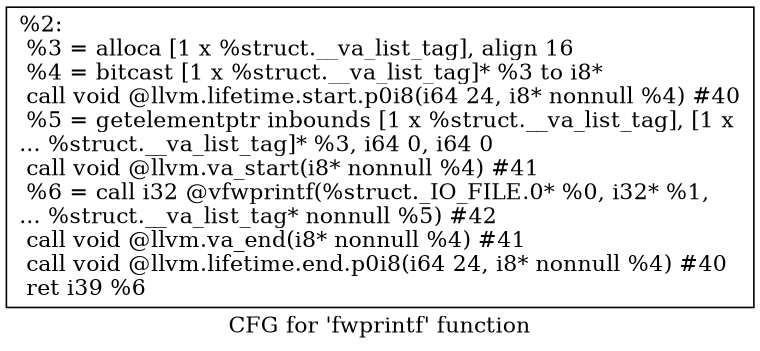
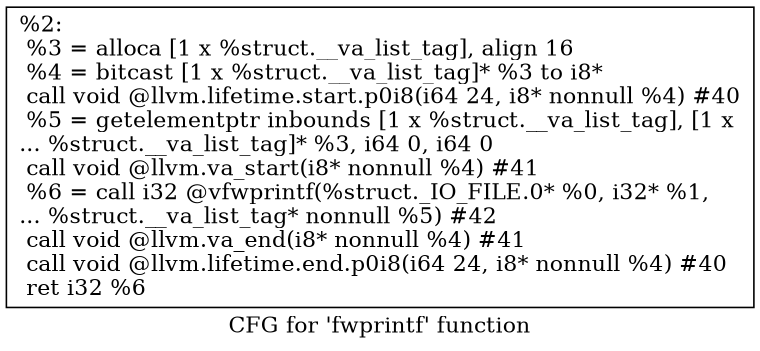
  digraph {
    label="CFG for 'fwprintf' function"
-   n1 [label="{%2:\l  %3 = alloca [1 x %struct.__va_list_tag], align 16\l  %4 = bitcast [1 x %struct.__va_list_tag]* %3 to i8*\l  call void @llvm.lifetime.start.p0i8(i64 24, i8* nonnull %4) #40\l  %5 = getelementptr inbounds [1 x %struct.__va_list_tag], [1 x\l... %struct.__va_list_tag]* %3, i64 0, i64 0\l  call void @llvm.va_start(i8* nonnull %4) #41\l  %6 = call i32 @vfwprintf(%struct._IO_FILE.0* %0, i32* %1,\l... %struct.__va_list_tag* nonnull %5) #42\l  call void @llvm.va_end(i8* nonnull %4) #41\l  call void @llvm.lifetime.end.p0i8(i64 24, i8* nonnull %4) #40\l  ret i39 %6\l}" shape=record]
+   n1 [label="{%2:\l  %3 = alloca [1 x %struct.__va_list_tag], align 16\l  %4 = bitcast [1 x %struct.__va_list_tag]* %3 to i8*\l  call void @llvm.lifetime.start.p0i8(i64 24, i8* nonnull %4) #40\l  %5 = getelementptr inbounds [1 x %struct.__va_list_tag], [1 x\l... %struct.__va_list_tag]* %3, i64 0, i64 0\l  call void @llvm.va_start(i8* nonnull %4) #41\l  %6 = call i32 @vfwprintf(%struct._IO_FILE.0* %0, i32* %1,\l... %struct.__va_list_tag* nonnull %5) #42\l  call void @llvm.va_end(i8* nonnull %4) #41\l  call void @llvm.lifetime.end.p0i8(i64 24, i8* nonnull %4) #40\l  ret i32 %6\l}" shape=record]
  }
